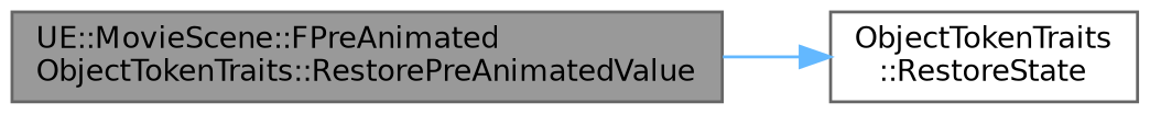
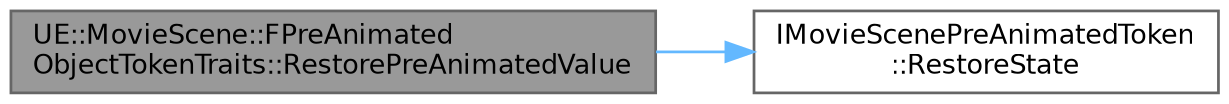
  digraph {
    rankdir=LR
    node [fontname=Helvetica fontsize=10 shape=box style=filled]
    n1 [color=gray40 fillcolor=grey60 fontcolor=black height=0.2 label="UE::MovieScene::FPreAnimated\lObjectTokenTraits::RestorePreAnimatedValue" width=0.4]
-   n2 [color=grey40 fillcolor=white height=0.2 label="ObjectTokenTraits\l::RestoreState" width=0.4]
+   n2 [color=grey40 fillcolor=white height=0.2 label="IMovieScenePreAnimatedToken\l::RestoreState" width=0.4]
    n1 -> n2 [color=steelblue1 fontname=Helvetica fontsize=10 labelfontname=Helvetica labelfontsize=10 style=solid]
  }
